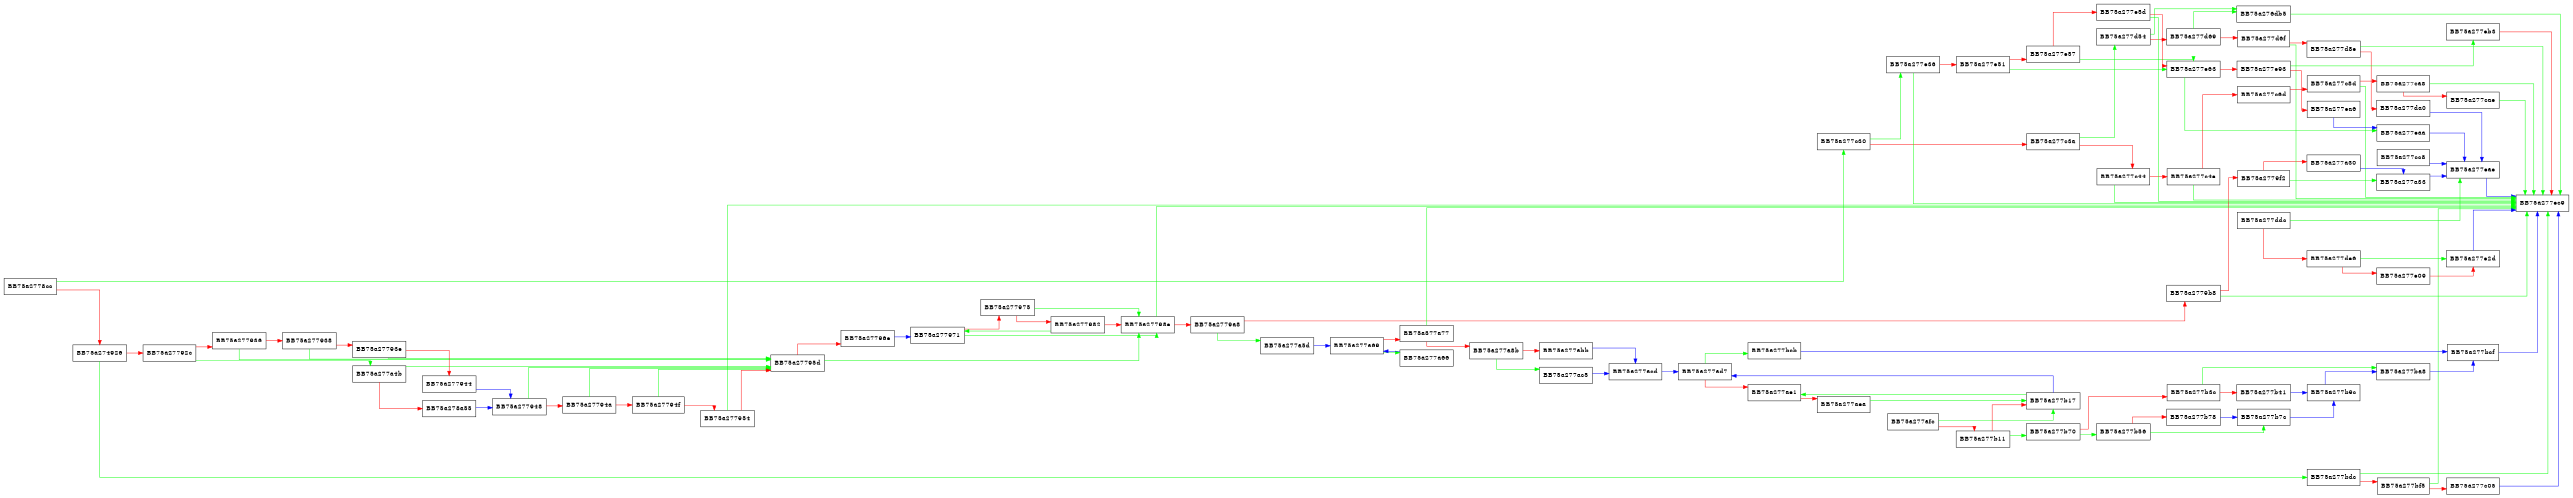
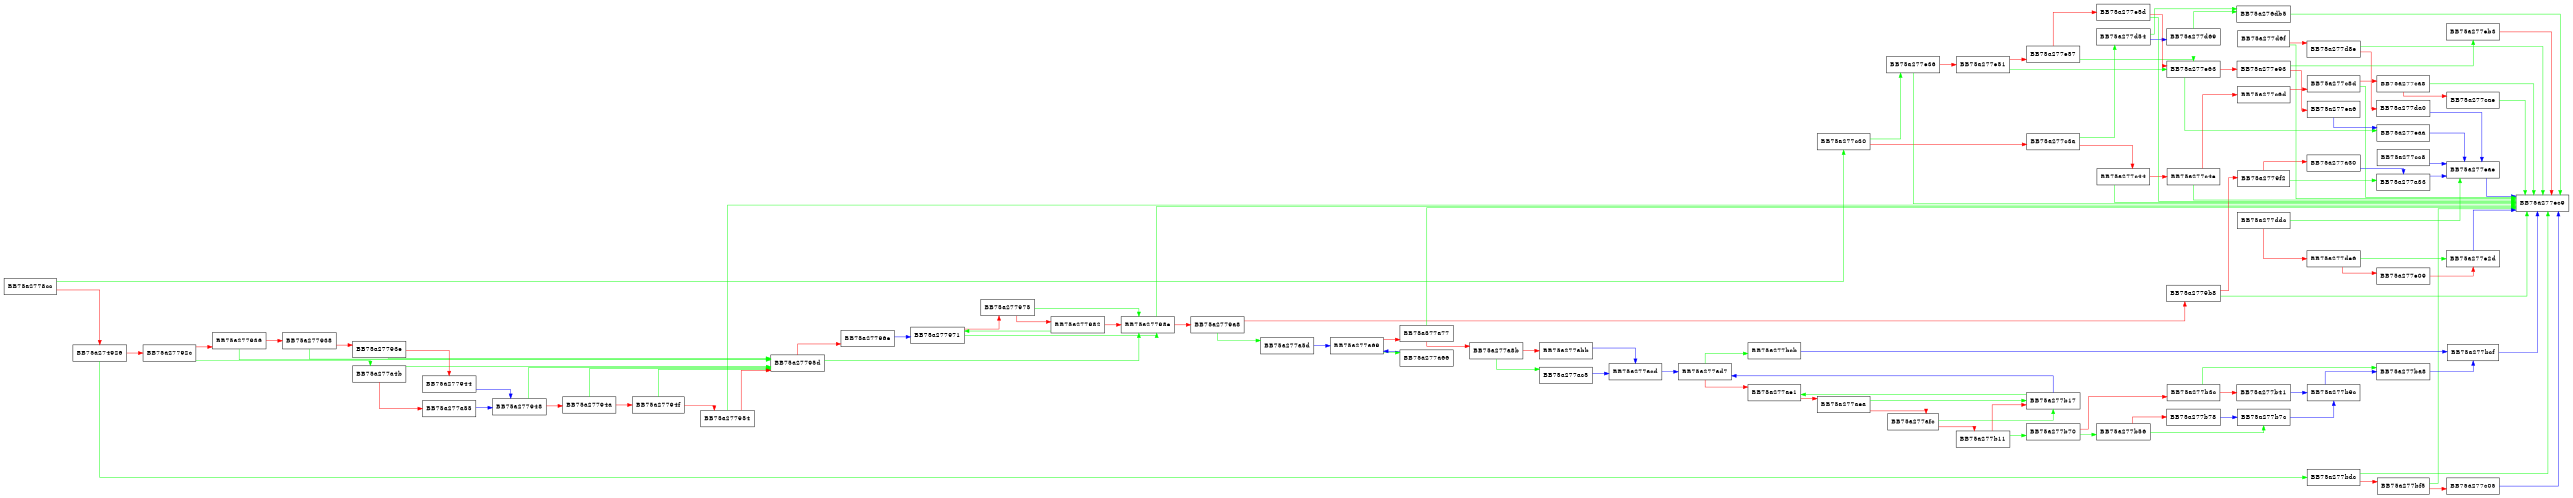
  digraph {
    rankdir=LR
    splines=ortho
    node [shape=box]
    edge [color=red]
    BB75a2778cc
    BB75a277c30
    n3 [label=BB75a274926]
    BB75a277e36
    BB75a277c3a
    BB75a277bdc
    BB75a27792c
    BB75a277ec9
    BB75a277e51
    BB75a277d54
    BB75a277c44
    BB75a277bf5
    BB75a277a4b
    BB75a277936
    BB75a277c05
    BB75a27795d
-   BB75a277a55 [label=BB75a278a55]
+   BB75a277a55
    BB75a277938
    BB75a27798e
    BB75a27796e
    BB75a277948
    BB75a27793e
    BB75a2779a8
    BB75a277971
    BB75a277944
    BB75a27794a
    BB75a27794f
    BB75a277954
    BB75a277a5d
    BB75a2779b8
    BB75a277975
    BB75a277982
    BB75a277a69
    BB75a2779f2
    BB75a277a66
    n36 [label=BB75a577a77]
    BB75a277a33
    BB75a277a30
    BB75a277eae
    BB75a277a8b
    BB75a277ac5
    BB75a277abb
    BB75a277acd
    BB75a277ad7
    BB75a277bcb
    BB75a277ae1
    BB75a277bcf
    BB75a277aea
    BB75a277b17
    BB75a277afc
    BB75a277b11
    n52 [label=BB75a277b70]
    BB75a277b56
    BB75a277b3c
    BB75a277b7c
    BB75a277b78
    BB75a277ba8
    BB75a277b41
    BB75a277b9c
    BB75a277e63
    BB75a277e57
    n62 [label=BB75a276db5]
    BB75a277d69
    BB75a277c4e
    BB75a277d6f
    BB75a277c6d
    BB75a277c8d
    BB75a277ca8
    BB75a277cae
    BB75a277cc8
    BB75a277d8e
    BB75a277da0
    BB75a277ddc
    BB75a277de6
    BB75a277e2d
    BB75a277e09
    BB75a277eaa
    BB75a277e93
    BB75a277e5d
    BB75a277eb3
    BB75a277ea6
    BB75a2778cc -> BB75a277c30 [color=green]
    BB75a2778cc -> n3
    BB75a277c30 -> BB75a277e36 [color=green]
    BB75a277c30 -> BB75a277c3a
    n3 -> BB75a277bdc [color=green]
    n3 -> BB75a27792c
    BB75a277e36 -> BB75a277ec9 [color=green]
    BB75a277e36 -> BB75a277e51
    BB75a277c3a -> BB75a277d54 [color=green]
    BB75a277c3a -> BB75a277c44
    BB75a277bdc -> BB75a277ec9 [color=green]
    BB75a277bdc -> BB75a277bf5
    BB75a27792c -> BB75a277a4b [color=green]
    BB75a27792c -> BB75a277936
    BB75a277e51 -> BB75a277e63 [color=green]
    BB75a277e51 -> BB75a277e57
    BB75a277d54 -> n62 [color=green]
-   BB75a277d54 -> BB75a277d69
+   BB75a277d54 -> BB75a277d69 [color=blue]
    BB75a277c44 -> BB75a277ec9 [color=green]
    BB75a277c44 -> BB75a277c4e
    BB75a277bf5 -> BB75a277ec9 [color=green]
    BB75a277bf5 -> BB75a277c05
    BB75a277a4b -> BB75a27795d [color=green]
    BB75a277a4b -> BB75a277a55
    BB75a277936 -> BB75a27795d [color=green]
    BB75a277936 -> BB75a277938
    BB75a277c05 -> BB75a277ec9 [color=blue]
    BB75a27795d -> BB75a27798e [color=green]
    BB75a27795d -> BB75a27796e
    BB75a277a55 -> BB75a277948 [color=blue]
    BB75a277938 -> BB75a27795d [color=green]
    BB75a277938 -> BB75a27793e
    BB75a27798e -> BB75a277ec9 [color=green]
    BB75a27798e -> BB75a2779a8
    BB75a27796e -> BB75a277971 [color=blue]
    BB75a277948 -> BB75a27795d [color=green]
    BB75a277948 -> BB75a27794a
    BB75a27793e -> BB75a27795d [color=green]
    BB75a27793e -> BB75a277944
    BB75a2779a8 -> BB75a277a5d [color=green]
    BB75a2779a8 -> BB75a2779b8
    BB75a277971 -> BB75a27798e [color=green]
    BB75a277971 -> BB75a277975
    BB75a277944 -> BB75a277948 [color=blue]
    BB75a27794a -> BB75a27795d [color=green]
    BB75a27794a -> BB75a27794f
    BB75a27794f -> BB75a27795d [color=green]
    BB75a27794f -> BB75a277954
    BB75a277954 -> BB75a277ec9 [color=green]
    BB75a277954 -> BB75a27795d
    BB75a277a5d -> BB75a277a69 [color=blue]
    BB75a2779b8 -> BB75a277ec9 [color=green]
    BB75a2779b8 -> BB75a2779f2
    BB75a277975 -> BB75a27798e [color=green]
    BB75a277975 -> BB75a277982
    BB75a277982 -> BB75a27798e
    BB75a277982 -> BB75a277971 [color=green]
    BB75a277a69 -> BB75a277a66 [color=green]
    BB75a277a69 -> n36
    BB75a2779f2 -> BB75a277a33 [color=green]
    BB75a2779f2 -> BB75a277a30
    BB75a277a66 -> BB75a277a69 [color=blue]
    n36 -> BB75a277ec9 [color=green]
    n36 -> BB75a277a8b
    BB75a277a33 -> BB75a277eae [color=blue]
    BB75a277a30 -> BB75a277a33 [color=blue]
    BB75a277eae -> BB75a277ec9 [color=blue]
    BB75a277a8b -> BB75a277ac5 [color=green]
    BB75a277a8b -> BB75a277abb
    BB75a277ac5 -> BB75a277acd [color=blue]
    BB75a277abb -> BB75a277acd [color=blue]
    BB75a277acd -> BB75a277ad7 [color=blue]
    BB75a277ad7 -> BB75a277bcb [color=green]
    BB75a277ad7 -> BB75a277ae1
    BB75a277bcb -> BB75a277bcf [color=blue]
    BB75a277ae1 -> BB75a277aea
    BB75a277bcf -> BB75a277ec9 [color=blue]
    BB75a277aea -> BB75a277b17 [color=green]
+   BB75a277aea -> BB75a277afc
    BB75a277b17 -> BB75a277ad7 [color=blue]
    BB75a277b17 -> BB75a277ae1 [color=green]
    BB75a277afc -> BB75a277b17 [color=green]
    BB75a277afc -> BB75a277b11
    BB75a277b11 -> BB75a277b17
    BB75a277b11 -> n52 [color=green]
    n52 -> BB75a277b56 [color=green]
    n52 -> BB75a277b3c
    BB75a277b56 -> BB75a277b7c [color=green]
    BB75a277b56 -> BB75a277b78
    BB75a277b3c -> BB75a277ba8 [color=green]
    BB75a277b3c -> BB75a277b41
    BB75a277b7c -> BB75a277b9c [color=blue]
    BB75a277b78 -> BB75a277b7c [color=blue]
    BB75a277ba8 -> BB75a277bcf [color=blue]
    BB75a277b41 -> BB75a277b9c [color=blue]
    BB75a277b9c -> BB75a277ba8 [color=blue]
    BB75a277e63 -> BB75a277eaa [color=green]
    BB75a277e63 -> BB75a277e93
    BB75a277e57 -> BB75a277e63 [color=green]
    BB75a277e57 -> BB75a277e5d
    n62 -> BB75a277ec9 [color=green]
    BB75a277d69 -> n62 [color=green]
-   BB75a277d69 -> BB75a277d6f
    BB75a277c4e -> BB75a277ec9 [color=green]
    BB75a277c4e -> BB75a277c6d
    BB75a277d6f -> BB75a277ec9 [color=green]
    BB75a277d6f -> BB75a277d8e
    BB75a277c6d -> BB75a277c8d
    BB75a277c8d -> BB75a277ec9 [color=green]
    BB75a277c8d -> BB75a277ca8
    BB75a277ca8 -> BB75a277ec9 [color=green]
    BB75a277ca8 -> BB75a277cae
    BB75a277cae -> BB75a277ec9 [color=green]
    BB75a277cc8 -> BB75a277eae [color=blue]
    BB75a277d8e -> BB75a277ec9 [color=green]
    BB75a277d8e -> BB75a277da0
    BB75a277da0 -> BB75a277eae [color=blue]
    BB75a277ddc -> BB75a277eae [color=green]
    BB75a277ddc -> BB75a277de6
    BB75a277de6 -> BB75a277e2d [color=green]
    BB75a277de6 -> BB75a277e09
    BB75a277e2d -> BB75a277ec9 [color=blue]
    BB75a277e09 -> BB75a277e2d
    BB75a277eaa -> BB75a277eae [color=blue]
    BB75a277e93 -> BB75a277eb3 [color=green]
    BB75a277e93 -> BB75a277ea6
    BB75a277e5d -> BB75a277ec9 [color=green]
    BB75a277e5d -> BB75a277e63
    BB75a277eb3 -> BB75a277ec9
    BB75a277ea6 -> BB75a277eaa [color=blue]
  }
